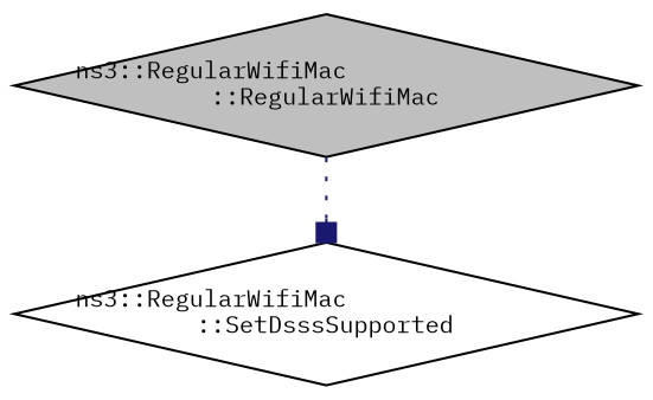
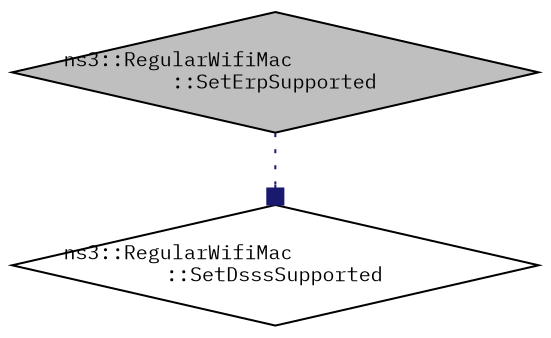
  digraph {
    rankdir=TB
    fontname="IBM Plex Mono"
    node [color=black fontname="IBM Plex Mono" fontsize=10 shape=diamond style=filled]
-   n1 [fillcolor=grey75 fontcolor=black height=0.2 label="ns3::RegularWifiMac\l::RegularWifiMac" width=0.4]
+   n1 [fillcolor=grey75 fontcolor=black height=0.2 label="ns3::RegularWifiMac\l::SetErpSupported" width=0.4]
    n2 [fillcolor=white height=0.2 label="ns3::RegularWifiMac\l::SetDsssSupported" width=0.4]
    n1 -> n2 [color=midnightblue fontname="IBM Plex Mono" fontsize=10 labelfontname=Helvetica labelfontsize=10 style=dotted arrowhead=box]
  }
